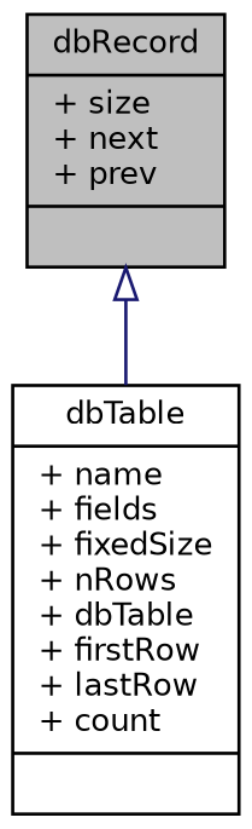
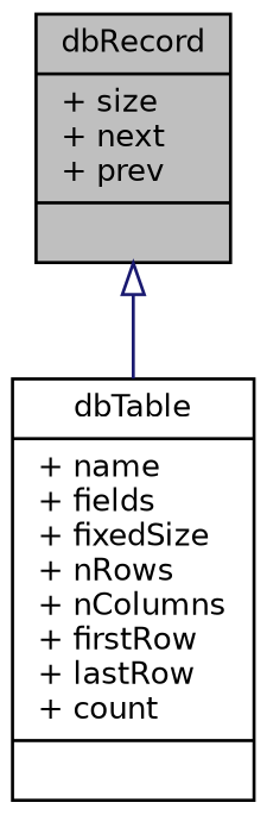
  digraph {
    node [color=black fontname=Helvetica fontsize=10 shape=record style=filled]
    n1 [fillcolor=grey75 fontcolor=black height=0.2 label="{dbRecord\n|+ size\l+ next\l+ prev\l|}" width=0.4]
-   n2 [fillcolor=white height=0.2 label="{dbTable\n|+ name\l+ fields\l+ fixedSize\l+ nRows\l+ dbTable\l+ firstRow\l+ lastRow\l+ count\l|}" width=0.4]
+   n2 [fillcolor=white height=0.2 label="{dbTable\n|+ name\l+ fields\l+ fixedSize\l+ nRows\l+ nColumns\l+ firstRow\l+ lastRow\l+ count\l|}" width=0.4]
    n1 -> n2 [arrowtail=onormal color=midnightblue dir=back fontname=Helvetica fontsize=10 labelfontname=Helvetica labelfontsize=10 style=solid]
  }
